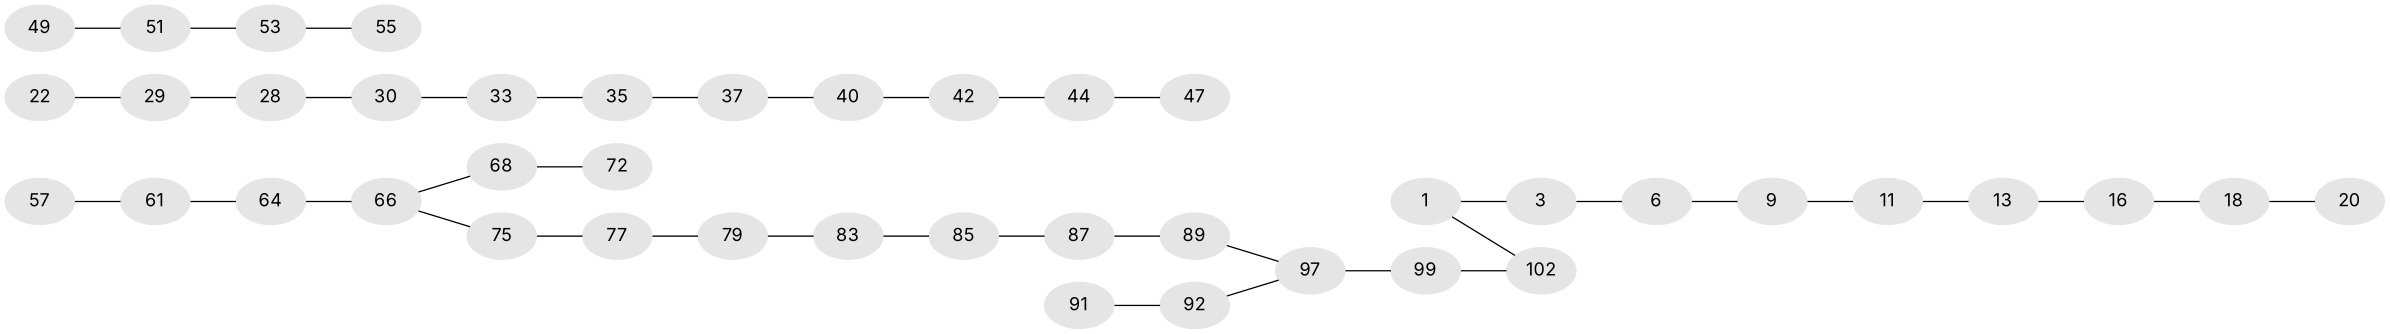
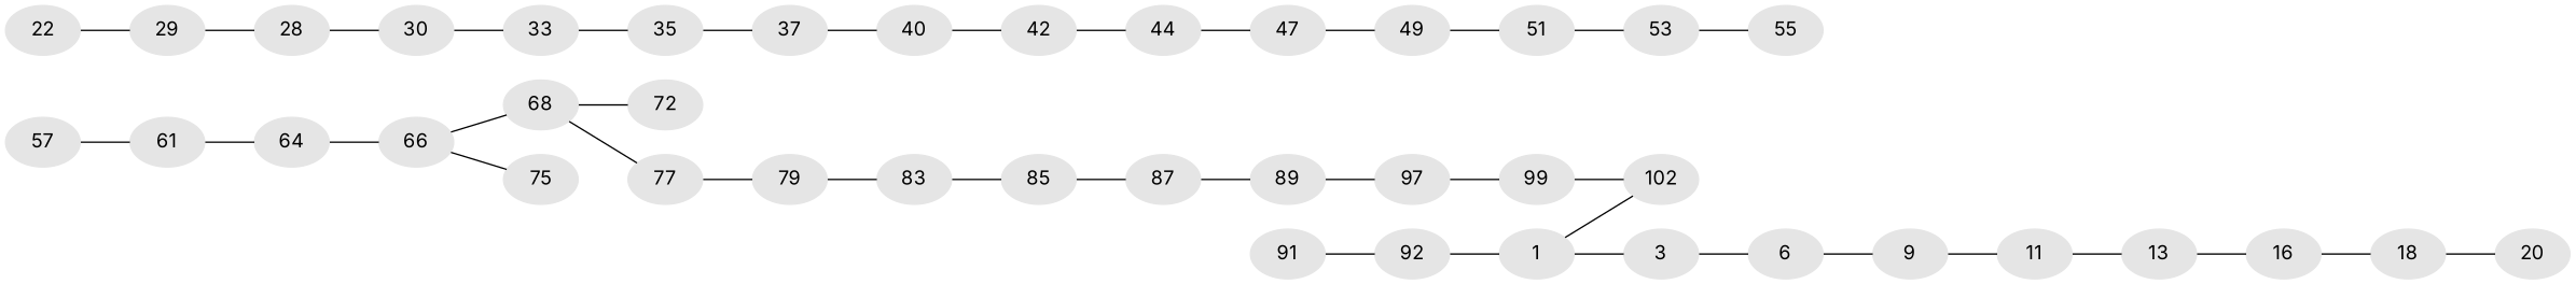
  graph {
    fontname=Inter
    rankdir=LR
    node [color=gray90 fontname=Inter style=filled]
    edge [fontname=Inter]
    1 [super="+2"]
    3 [super="+4"]
    102 [super="+103"]
    6 [super="+7"]
    9 [super="+10"]
    11 [super="+12"]
    13 [super="+14"]
    16 [super="+17"]
    18 [super="+19"]
    20 [super="+21"]
    22 [super="+23"]
    n12 [label=29 super="+25"]
    28 [super="+29"]
    30 [super="+31"]
    33 [super="+34"]
    35 [super="+36"]
    37 [super="+38"]
    40 [super="+41"]
    42 [super="+43"]
    44 [super="+45"]
    47 [super="+48"]
    49 [super="+50"]
    51 [super="+52"]
    53 [super="+54"]
    55 [super="+56"]
    57 [super="+58"]
    61 [super="+62"]
    64 [super="+65"]
    66 [super="+67"]
    68 [super="+69"]
    75 [super="+76"]
    72 [super="+73"]
    77 [super="+78"]
    79 [super="+80"]
    83 [super="+84"]
    85 [super="+86"]
    87 [super="+88"]
    89 [super="+90"]
    97 [super="+98"]
    91 [super="+92"]
    n41 [label=92 super="+96"]
    99 [super="+100"]
    1 -- 3
    1 -- 102
    3 -- 6
    6 -- 9
    9 -- 11
    11 -- 13
    13 -- 16
    16 -- 18
    18 -- 20
    22 -- n12
    n12 -- 28
    28 -- 30
    30 -- 33
    33 -- 35
    35 -- 37
    37 -- 40
    40 -- 42
    42 -- 44
    44 -- 47
+   47 -- 49
    49 -- 51
    51 -- 53
    53 -- 55
    57 -- 61
    61 -- 64
    64 -- 66
    66 -- 68
    66 -- 75
    68 -- 72
-   75 -- 77
+   68 -- 77
    77 -- 79
    79 -- 83
    83 -- 85
    85 -- 87
    87 -- 89
    89 -- 97
    97 -- 99
    91 -- n41
-   n41 -- 97
+   n41 -- 1
    99 -- 102
  }
